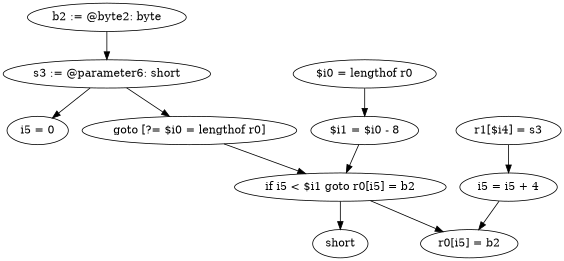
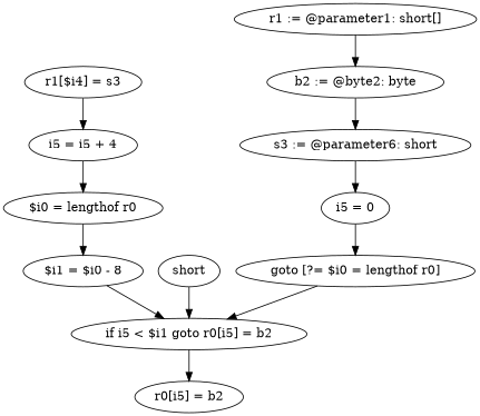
  digraph {
    n1 [label="b2 := @byte2: byte"]
+   "r1 := @parameter1: short[]"
    n3 [label="s3 := @parameter6: short"]
    "i5 = 0"
    "goto [?= $i0 = lengthof r0]"
    "if i5 < $i1 goto r0[i5] = b2"
    "$i0 = lengthof r0"
    "$i1 = $i0 - 8"
    n9 [label="i5 = i5 + 4"]
    "r1[$i4] = s3"
    "r0[i5] = b2"
    n12 [label=short]
    n1 -> n3
+   "r1 := @parameter1: short[]" -> n1
    n3 -> "i5 = 0"
-   n3 -> "goto [?= $i0 = lengthof r0]"
+   "i5 = 0" -> "goto [?= $i0 = lengthof r0]"
    "goto [?= $i0 = lengthof r0]" -> "if i5 < $i1 goto r0[i5] = b2"
    "if i5 < $i1 goto r0[i5] = b2" -> "r0[i5] = b2"
-   "if i5 < $i1 goto r0[i5] = b2" -> n12
+   n12 -> "if i5 < $i1 goto r0[i5] = b2"
    "$i0 = lengthof r0" -> "$i1 = $i0 - 8"
    "$i1 = $i0 - 8" -> "if i5 < $i1 goto r0[i5] = b2"
-   n9 -> "r0[i5] = b2"
+   n9 -> "$i0 = lengthof r0"
    "r1[$i4] = s3" -> n9
  }
